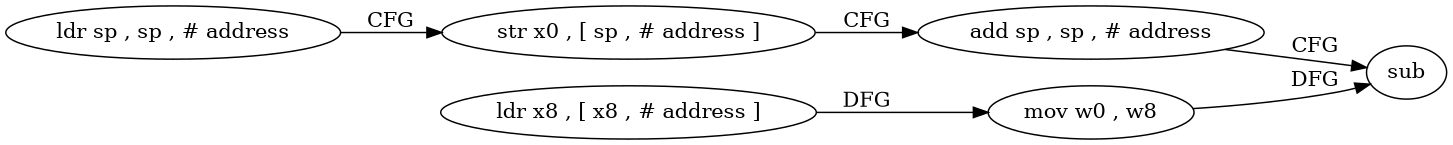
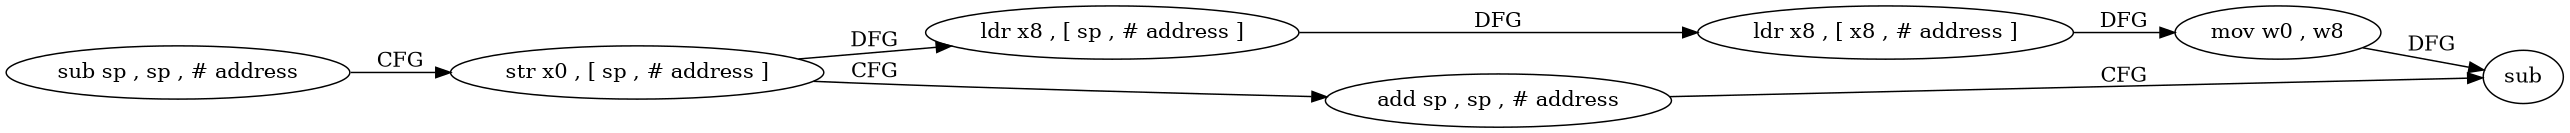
  digraph {
    rankdir=LR
-   n1 [label="ldr sp , sp , # address"]
+   n1 [label="sub sp , sp , # address"]
    n2 [label="str x0 , [ sp , # address ]"]
+   n3 [label="ldr x8 , [ sp , # address ]"]
    n4 [label="add sp , sp , # address"]
    n5 [label="ldr x8 , [ x8 , # address ]"]
    n6 [label="mov w0 , w8"]
    n7 [label=sub]
    n1 -> n2 [label=CFG]
+   n2 -> n3 [label=DFG]
    n2 -> n4 [label=CFG]
+   n3 -> n5 [label=DFG]
    n4 -> n7 [label=CFG]
    n5 -> n6 [label=DFG]
    n6 -> n7 [label=DFG]
  }
